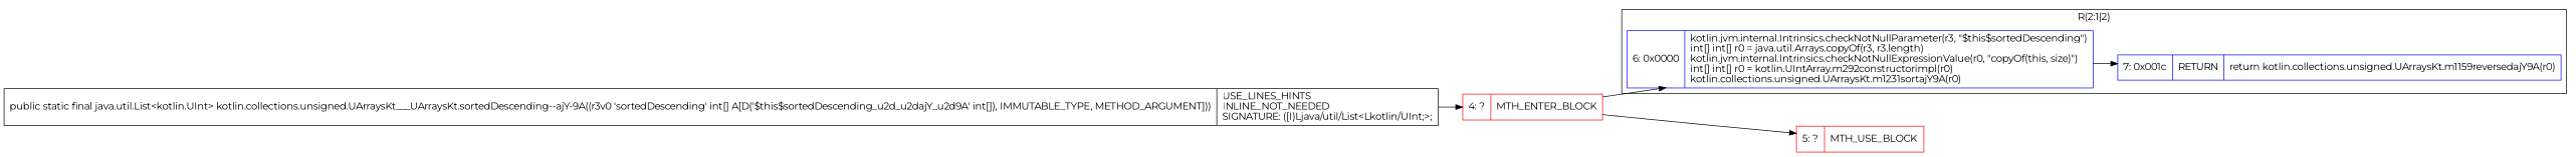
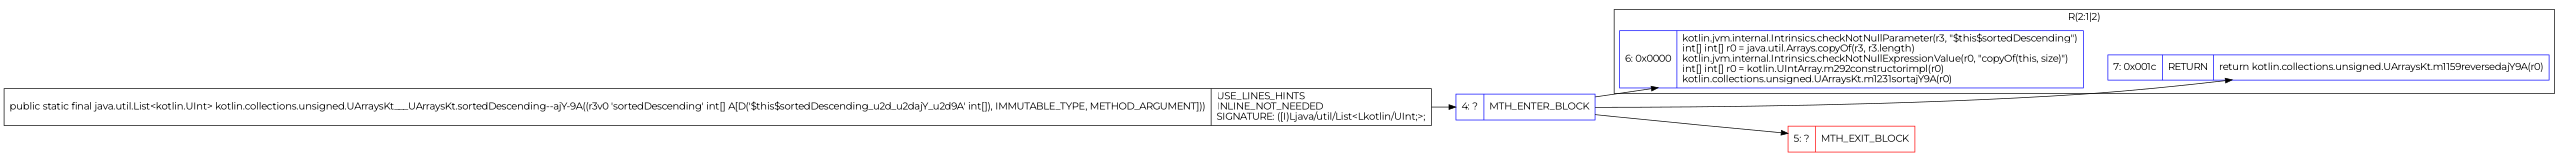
  digraph {
    fontname=Montserrat
    rankdir=LR
    node [color=blue fontname=Montserrat shape=record]
    edge [fontname=Montserrat]
    n1 [label="{6\:\ 0x0000|kotlin.jvm.internal.Intrinsics.checkNotNullParameter(r3, \"$this$sortedDescending\")\lint[] int[] r0 = java.util.Arrays.copyOf(r3, r3.length)\lkotlin.jvm.internal.Intrinsics.checkNotNullExpressionValue(r0, \"copyOf(this, size)\")\lint[] int[] r0 = kotlin.UIntArray.m292constructorimpl(r0)\lkotlin.collections.unsigned.UArraysKt.m1231sortajY9A(r0)\l}"]
    n2 [label="{7\:\ 0x001c|RETURN\l|return kotlin.collections.unsigned.UArraysKt.m1159reversedajY9A(r0)\l}"]
-   n3 [color=red label="{5\:\ ?|MTH_USE_BLOCK\l}"]
-   n4 [color=red label="{4\:\ ?|MTH_ENTER_BLOCK\l}"]
+   n3 [color=red label="{5\:\ ?|MTH_EXIT_BLOCK\l}"]
+   n4 [label="{4\:\ ?|MTH_ENTER_BLOCK\l}"]
    n5 [label="{public static final java.util.List\<kotlin.UInt\> kotlin.collections.unsigned.UArraysKt___UArraysKt.sortedDescending\-\-ajY\-9A((r3v0 'sortedDescending' int[] A[D('$this$sortedDescending_u2d_u2dajY_u2d9A' int[]), IMMUTABLE_TYPE, METHOD_ARGUMENT]))  | USE_LINES_HINTS\lINLINE_NOT_NEEDED\lSIGNATURE: ([I)Ljava\/util\/List\<Lkotlin\/UInt;\>;\l}" color=""]
    subgraph cluster_1 {
      label="R(2:1|2)"
      n1
      n2
    }
-   n1 -> n2
+   n4 -> n2
    n4 -> n1
    n4 -> n3
    n5 -> n4
  }
